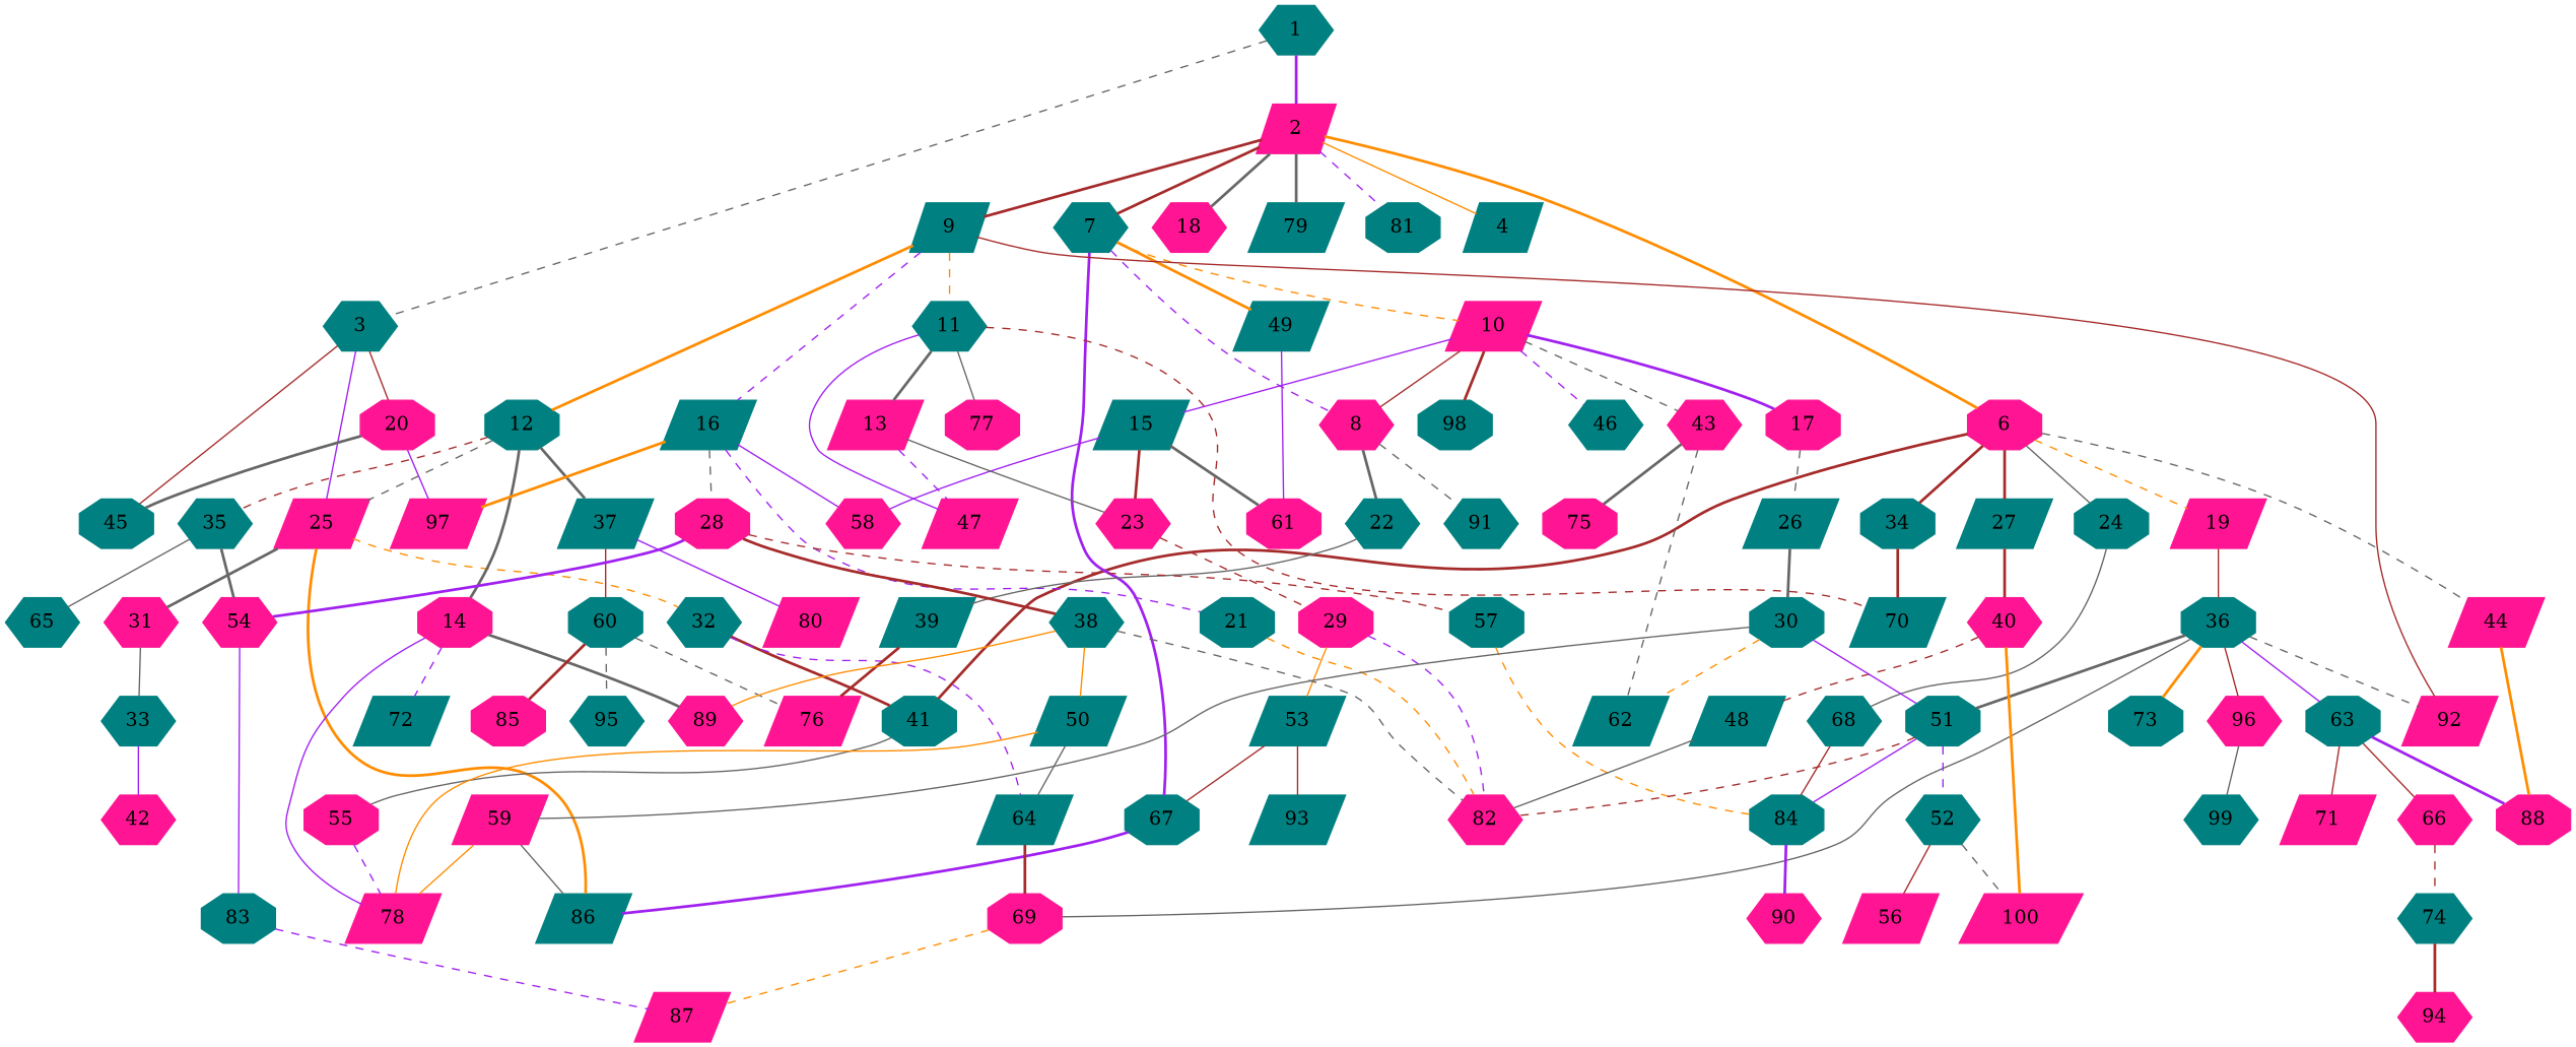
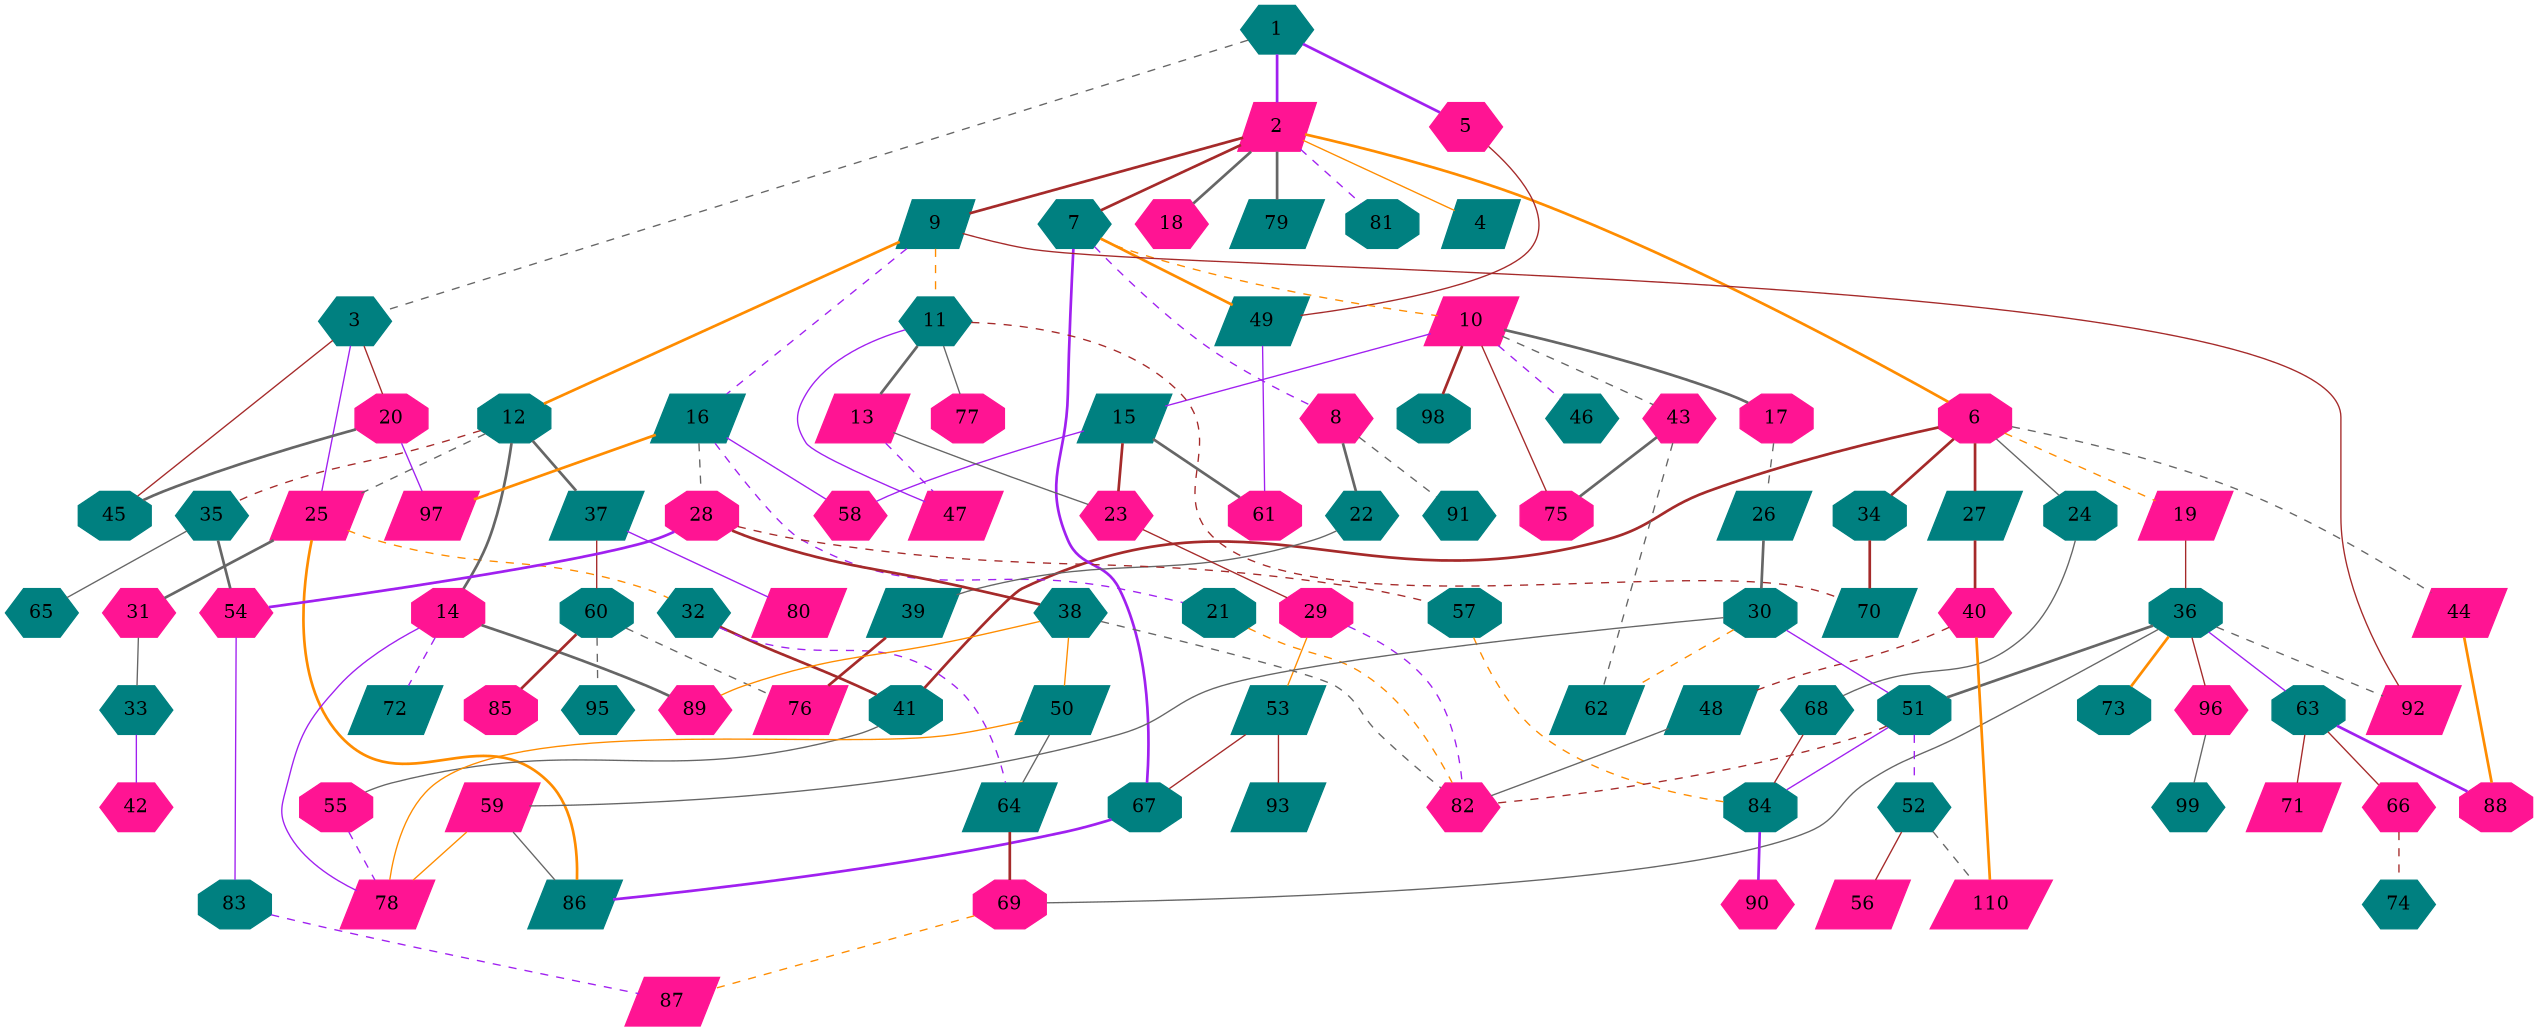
  graph {
    node [color=teal shape=parallelogram style=filled]
    edge [color=gray40 style=solid]
    1 [shape=hexagon]
    2 [color=deeppink]
    3 [shape=hexagon]
+   5 [color=deeppink shape=hexagon]
    4
    6 [color=deeppink shape=octagon]
    7 [shape=hexagon]
    9
    18 [color=deeppink shape=hexagon]
    79
    81 [shape=octagon]
    20 [color=deeppink shape=octagon]
    25 [color=deeppink]
    45 [shape=octagon]
    49
    19 [color=deeppink]
    24 [shape=octagon]
    27
    34 [shape=octagon]
    41 [shape=octagon]
    44 [color=deeppink]
    8 [color=deeppink shape=hexagon]
    10 [color=deeppink]
    67 [shape=octagon]
    11 [shape=hexagon]
    12 [shape=octagon]
    16
    92 [color=deeppink]
    97 [color=deeppink]
    31 [color=deeppink shape=hexagon]
    32 [shape=hexagon]
    86
    61 [color=deeppink shape=octagon]
    36 [shape=octagon]
    68 [shape=hexagon]
    40 [color=deeppink shape=hexagon]
    70
    55 [color=deeppink shape=octagon]
    88 [color=deeppink shape=octagon]
    22 [shape=hexagon]
    91 [shape=hexagon]
    15
    17 [color=deeppink shape=octagon]
    43 [color=deeppink shape=hexagon]
    46 [shape=hexagon]
    75 [color=deeppink shape=octagon]
    98 [shape=octagon]
    39
    13 [color=deeppink]
    47 [color=deeppink]
    77 [color=deeppink shape=octagon]
    14 [color=deeppink shape=octagon]
    35 [shape=hexagon]
    37
    58 [color=deeppink shape=hexagon]
    21 [shape=octagon]
    28 [color=deeppink shape=octagon]
    23 [color=deeppink shape=hexagon]
    26
    62
    72
    78 [color=deeppink]
    89 [color=deeppink shape=hexagon]
    54 [color=deeppink shape=hexagon]
    65 [shape=hexagon]
    60 [shape=octagon]
    80 [color=deeppink]
    29 [color=deeppink shape=octagon]
    82 [color=deeppink shape=hexagon]
    38 [shape=hexagon]
    57 [shape=octagon]
    30 [shape=octagon]
    51 [shape=octagon]
    63 [shape=octagon]
    69 [color=deeppink shape=octagon]
    73 [shape=octagon]
    96 [color=deeppink shape=hexagon]
    76 [color=deeppink]
    53
    84 [shape=octagon]
    33 [shape=hexagon]
    64
    59 [color=deeppink]
    48
-   100 [color=deeppink]
+   100 [color=deeppink label=110]
    50
    83 [shape=octagon]
    93
    52 [shape=hexagon]
    42 [color=deeppink shape=hexagon]
    66 [color=deeppink shape=hexagon]
    71 [color=deeppink]
    87 [color=deeppink]
    99 [shape=hexagon]
    85 [color=deeppink shape=octagon]
    95 [shape=hexagon]
    56 [color=deeppink]
    90 [color=deeppink shape=hexagon]
    74 [shape=hexagon]
-   94 [color=deeppink shape=hexagon]
    1 -- 2 [color=purple style=bold]
    1 -- 3 [style=dashed]
+   1 -- 5 [color=purple style=bold]
    2 -- 4 [color=darkorange]
    2 -- 6 [color=darkorange style=bold]
    2 -- 7 [color=brown style=bold]
    2 -- 9 [color=brown style=bold]
    2 -- 18 [style=bold]
    2 -- 79 [style=bold]
    2 -- 81 [color=purple style=dashed]
    3 -- 20 [color=brown]
    3 -- 25 [color=purple]
    3 -- 45 [color=brown]
+   5 -- 49 [color=brown]
    6 -- 19 [color=darkorange style=dashed]
    6 -- 24
    6 -- 27 [color=brown style=bold]
    6 -- 34 [color=brown style=bold]
    6 -- 41 [color=brown style=bold]
    6 -- 44 [style=dashed]
    7 -- 49 [color=darkorange style=bold]
    7 -- 8 [color=purple style=dashed]
    7 -- 10 [color=darkorange style=dashed]
    7 -- 67 [color=purple style=bold]
    9 -- 11 [color=darkorange style=dashed]
    9 -- 12 [color=darkorange style=bold]
    9 -- 16 [color=purple style=dashed]
    9 -- 92 [color=brown]
    20 -- 45 [style=bold]
    20 -- 97 [color=purple]
    25 -- 31 [style=bold]
    25 -- 32 [color=darkorange style=dashed]
    25 -- 86 [color=darkorange style=bold]
    49 -- 61 [color=purple]
    19 -- 36 [color=brown]
    24 -- 68
    27 -- 40 [color=brown style=bold]
    34 -- 70 [color=brown style=bold]
    41 -- 55
    44 -- 88 [color=darkorange style=bold]
    8 -- 22 [style=bold]
    8 -- 91 [style=dashed]
    10 -- 15 [color=purple]
-   10 -- 17 [color=purple style=bold]
+   10 -- 17 [style=bold]
    10 -- 43 [style=dashed]
    10 -- 46 [color=purple style=dashed]
-   10 -- 8 [color=brown]
+   10 -- 75 [color=brown]
    10 -- 98 [color=brown style=bold]
    67 -- 86 [color=purple style=bold]
    11 -- 70 [color=brown style=dashed]
    11 -- 13 [style=bold]
    11 -- 47 [color=purple]
    11 -- 77
    12 -- 25 [style=dashed]
    12 -- 14 [style=bold]
    12 -- 35 [color=brown style=dashed]
    12 -- 37 [style=bold]
    16 -- 97 [color=darkorange style=bold]
    16 -- 58 [color=purple]
    16 -- 21 [color=purple style=dashed]
    16 -- 28 [style=dashed]
    31 -- 33
    32 -- 41 [color=brown style=bold]
    32 -- 64 [color=purple style=dashed]
    36 -- 92 [style=dashed]
    36 -- 51 [style=bold]
    36 -- 63 [color=purple]
    36 -- 69
    36 -- 73 [color=darkorange style=bold]
    36 -- 96 [color=brown]
    68 -- 84 [color=brown]
    40 -- 48 [color=brown style=dashed]
    40 -- 100 [color=darkorange style=bold]
    55 -- 78 [color=purple style=dashed]
    22 -- 39
    15 -- 61 [style=bold]
    15 -- 58 [color=purple]
    15 -- 23 [color=brown style=bold]
    17 -- 26 [style=dashed]
    43 -- 75 [style=bold]
    43 -- 62 [style=dashed]
    39 -- 76 [color=brown style=bold]
    13 -- 47 [color=purple style=dashed]
    13 -- 23
    14 -- 72 [color=purple style=dashed]
    14 -- 78 [color=purple]
    14 -- 89 [style=bold]
    35 -- 54 [style=bold]
    35 -- 65
    37 -- 60 [color=brown]
    37 -- 80 [color=purple]
    21 -- 82 [color=darkorange style=dashed]
    28 -- 54 [color=purple style=bold]
    28 -- 38 [color=brown style=bold]
    28 -- 57 [color=brown style=dashed]
-   23 -- 29 [color=brown style=dashed]
+   23 -- 29 [color=brown]
    26 -- 30 [style=bold]
    54 -- 83 [color=purple]
    60 -- 76 [style=dashed]
    60 -- 85 [color=brown style=bold]
    60 -- 95 [style=dashed]
    29 -- 82 [color=purple style=dashed]
    29 -- 53 [color=darkorange]
    38 -- 89 [color=darkorange]
    38 -- 82 [style=dashed]
    38 -- 50 [color=darkorange]
    57 -- 84 [color=darkorange style=dashed]
    30 -- 62 [color=darkorange style=dashed]
    30 -- 51 [color=purple]
    30 -- 59
    51 -- 82 [color=brown style=dashed]
    51 -- 84 [color=purple]
    51 -- 52 [color=purple style=dashed]
    63 -- 88 [color=purple style=bold]
    63 -- 66 [color=brown]
    63 -- 71 [color=brown]
    69 -- 87 [color=darkorange style=dashed]
    96 -- 99
    53 -- 67 [color=brown]
    53 -- 93 [color=brown]
    84 -- 90 [color=purple style=bold]
    33 -- 42 [color=purple]
    64 -- 69 [color=brown style=bold]
    59 -- 86
    59 -- 78 [color=darkorange]
    48 -- 82
    50 -- 78 [color=darkorange]
    50 -- 64
    83 -- 87 [color=purple style=dashed]
    52 -- 100 [style=dashed]
    52 -- 56 [color=brown]
    66 -- 74 [color=brown style=dashed]
-   74 -- 94 [color=brown style=bold]
  }
